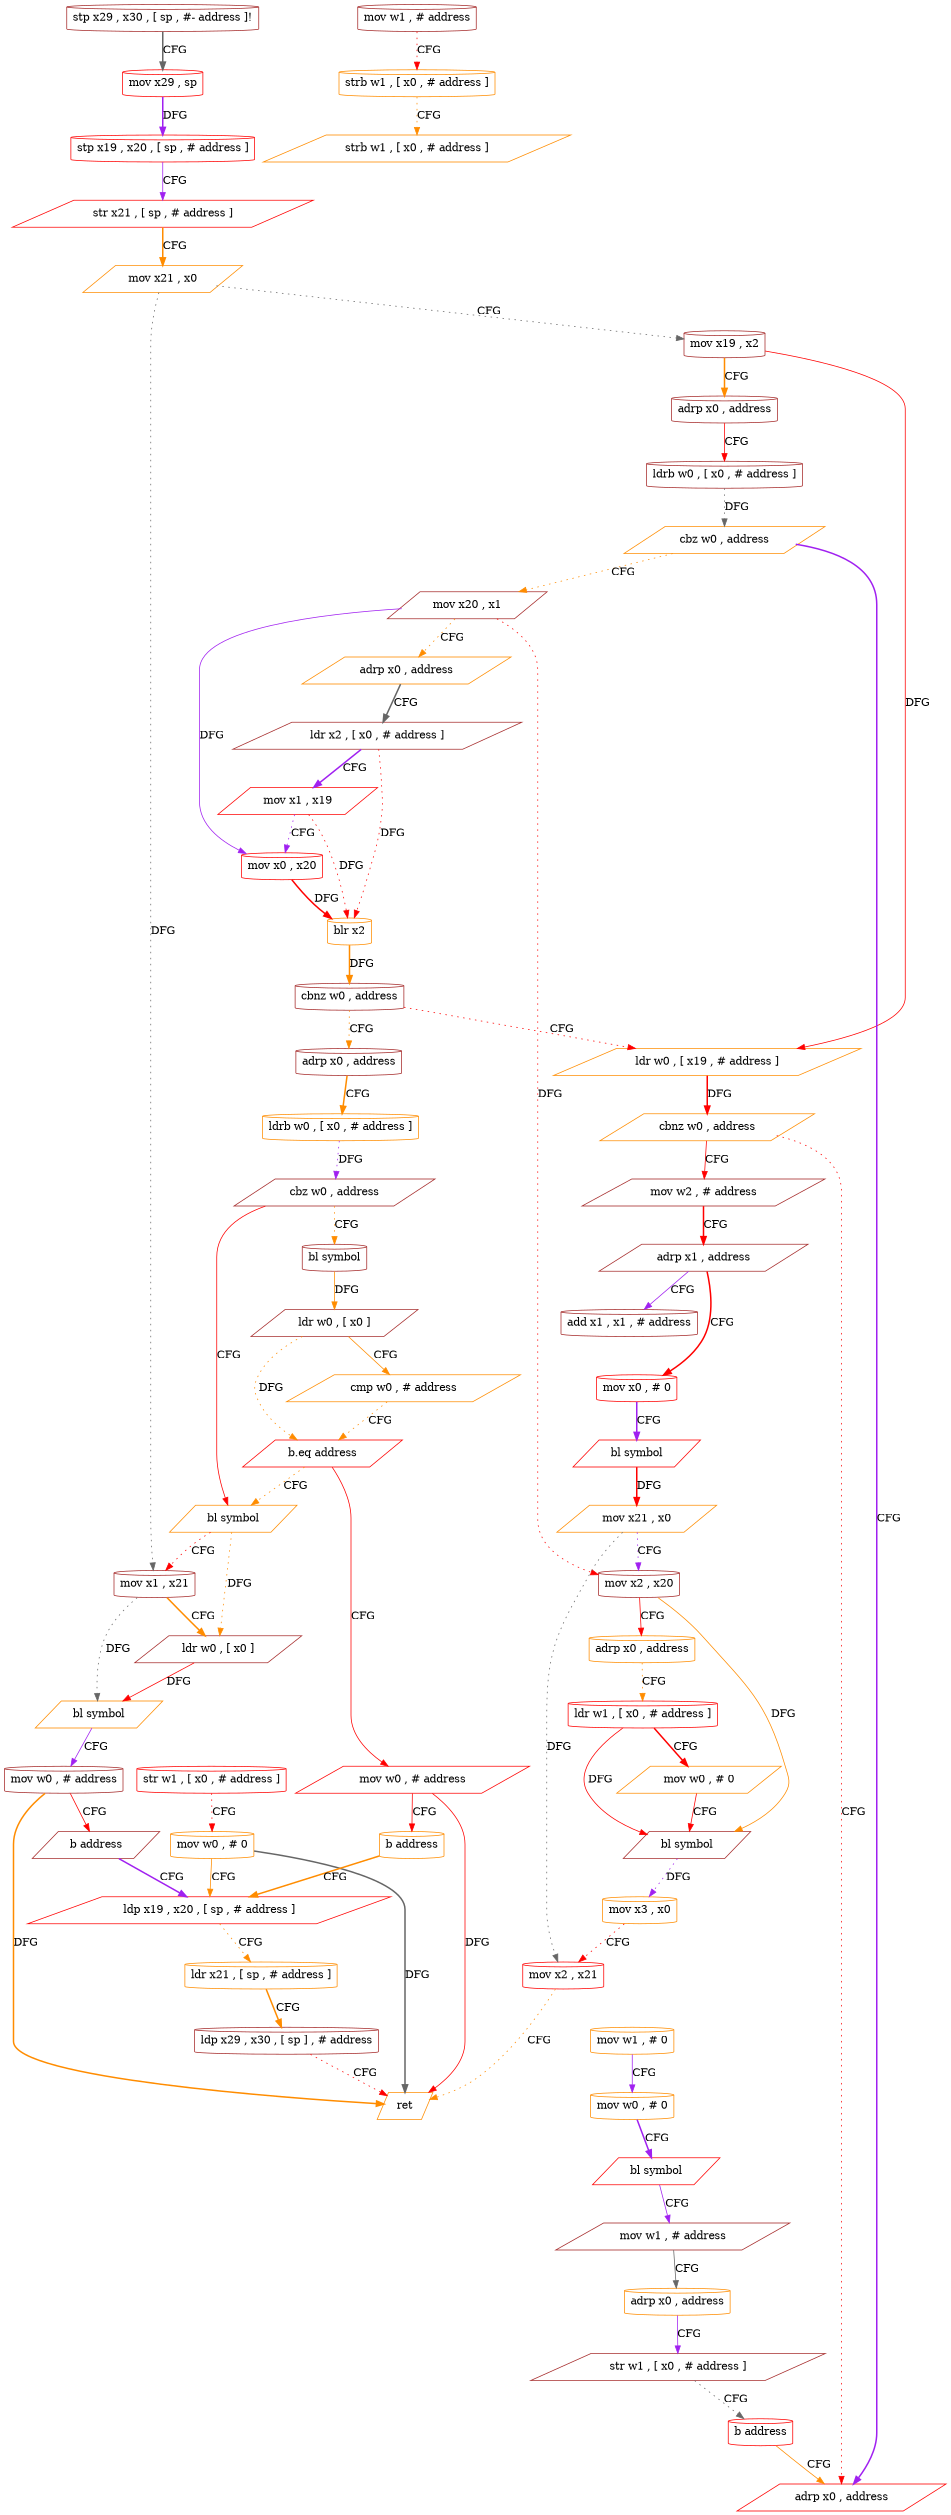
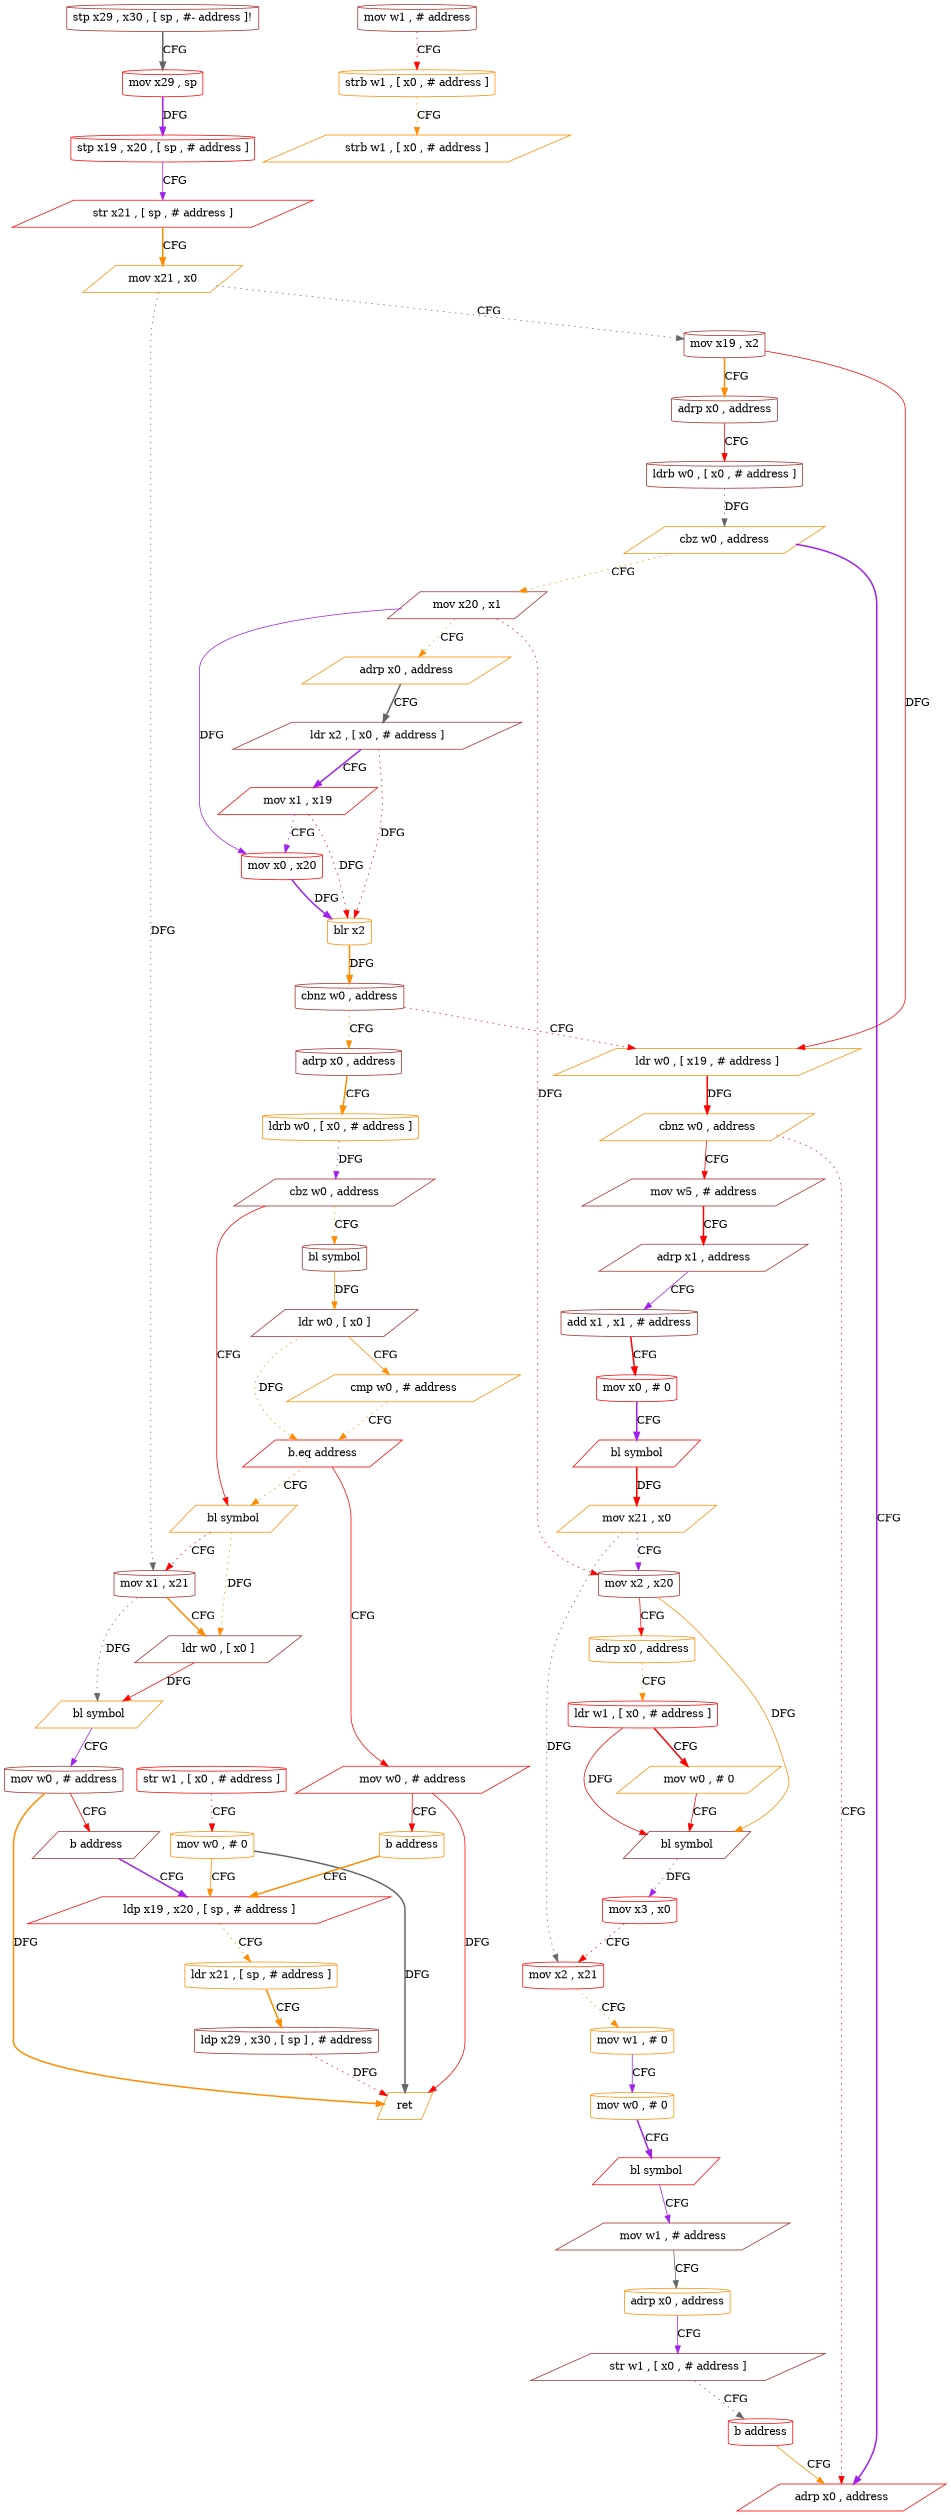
  digraph {
    node [color=brown shape=cylinder]
    edge [color=red style=dotted]
    n1 [label="stp x29 , x30 , [ sp , #- address ]!"]
    n2 [color=red label="mov x29 , sp"]
    n3 [color=red label="stp x19 , x20 , [ sp , # address ]"]
    n4 [color=red label="str x21 , [ sp , # address ]" shape=parallelogram]
    n5 [color=darkorange label="mov x21 , x0" shape=parallelogram]
    n6 [label="mov x19 , x2"]
    n7 [label="mov x1 , x21"]
    n8 [label="adrp x0 , address"]
    n9 [color=darkorange label="ldr w0 , [ x19 , # address ]" shape=parallelogram]
    n10 [label="ldr w0 , [ x0 ]" shape=parallelogram]
    n11 [color=darkorange label="bl symbol" shape=parallelogram]
    n12 [label="ldrb w0 , [ x0 , # address ]"]
    n13 [color=red label="mov x1 , x19" shape=parallelogram]
    n14 [color=red label="mov x0 , x20"]
    n15 [color=darkorange label="blr x2"]
    n16 [color=darkorange label="cbnz w0 , address" shape=parallelogram]
    n17 [color=darkorange label="cbz w0 , address" shape=parallelogram]
    n18 [label="mov x20 , x1" shape=parallelogram]
    n19 [color=red label="adrp x0 , address" shape=parallelogram]
    n20 [color=darkorange label="adrp x0 , address" shape=parallelogram]
    n21 [label="mov x2 , x20"]
    n22 [label="ldr x2 , [ x0 , # address ]" shape=parallelogram]
    n23 [color=darkorange label="adrp x0 , address"]
    n24 [label="bl symbol" shape=parallelogram]
    n25 [label="cbnz w0 , address"]
    n26 [label="adrp x0 , address"]
    n27 [color=darkorange label="ldrb w0 , [ x0 , # address ]"]
    n28 [label="cbz w0 , address" shape=parallelogram]
-   n29 [label="mov w2 , # address" shape=parallelogram]
+   n29 [label="mov w5 , # address" shape=parallelogram]
    n30 [label="mov w1 , # address"]
    n31 [color=darkorange label="strb w1 , [ x0 , # address ]"]
    n32 [color=darkorange label="strb w1 , [ x0 , # address ]" shape=parallelogram]
    n33 [color=red label="str w1 , [ x0 , # address ]"]
    n34 [color=darkorange label="mov w0 , # 0"]
    n35 [color=red label="ldp x19 , x20 , [ sp , # address ]" shape=parallelogram]
    n36 [color=darkorange label=ret shape=parallelogram]
    n37 [color=darkorange label="ldr x21 , [ sp , # address ]"]
    n38 [label="ldp x29 , x30 , [ sp ] , # address"]
    n39 [color=darkorange label="bl symbol" shape=parallelogram]
    n40 [label="bl symbol"]
    n41 [label="ldr w0 , [ x0 ]" shape=parallelogram]
    n42 [color=darkorange label="cmp w0 , # address" shape=parallelogram]
    n43 [color=red label="b.eq address" shape=parallelogram]
    n44 [label="adrp x1 , address" shape=parallelogram]
    n45 [label="add x1 , x1 , # address"]
    n46 [label="mov w0 , # address"]
    n47 [label="b address" shape=parallelogram]
    n48 [color=red label="mov w0 , # address" shape=parallelogram]
    n49 [color=darkorange label="b address"]
    n50 [color=red label="mov x0 , # 0"]
    n51 [color=red label="bl symbol" shape=parallelogram]
    n52 [color=darkorange label="mov x21 , x0" shape=parallelogram]
    n53 [color=red label="mov x2 , x21"]
    n54 [color=darkorange label="mov w1 , # 0"]
    n55 [color=red label="ldr w1 , [ x0 , # address ]"]
-   n56 [color=darkorange label="mov x3 , x0"]
+   n56 [color=red label="mov x3 , x0"]
    n57 [color=darkorange label="mov w0 , # 0" shape=parallelogram]
    n58 [color=darkorange label="mov w0 , # 0"]
    n59 [color=red label="bl symbol" shape=parallelogram]
    n60 [label="mov w1 , # address" shape=parallelogram]
    n61 [color=darkorange label="adrp x0 , address"]
    n62 [label="str w1 , [ x0 , # address ]" shape=parallelogram]
    n63 [color=red label="b address"]
    n1 -> n2 [color=gray40 label=CFG style=bold]
    n2 -> n3 [color=purple label=DFG style=bold]
    n3 -> n4 [color=purple label=CFG style=solid]
    n4 -> n5 [color=darkorange label=CFG style=bold]
    n5 -> n6 [color=gray40 label=CFG]
    n5 -> n7 [color=gray40 label=DFG]
    n6 -> n8 [color=darkorange label=CFG style=bold]
    n6 -> n9 [label=DFG style=solid]
    n7 -> n10 [color=darkorange label=CFG style=bold]
    n7 -> n11 [color=gray40 label=DFG]
    n8 -> n12 [label=CFG style=solid]
    n9 -> n16 [label=DFG style=bold]
    n10 -> n11 [label=DFG style=solid]
    n11 -> n46 [color=purple label=CFG style=solid]
    n12 -> n17 [color=gray40 label=DFG]
    n13 -> n14 [color=purple label=CFG]
    n13 -> n15 [label=DFG]
-   n14 -> n15 [label=DFG style=bold]
+   n14 -> n15 [color=purple label=DFG style=bold]
    n15 -> n25 [color=darkorange label=DFG style=bold]
    n16 -> n19 [label=CFG]
    n16 -> n29 [label=CFG style=solid]
    n17 -> n18 [color=darkorange label=CFG]
    n17 -> n19 [color=purple label=CFG style=bold]
    n18 -> n14 [color=purple label=DFG style=solid]
    n18 -> n20 [color=darkorange label=CFG]
    n18 -> n21 [label=DFG]
    n20 -> n22 [color=gray40 label=CFG style=bold]
    n21 -> n23 [label=CFG style=solid]
    n21 -> n24 [color=darkorange label=DFG style=solid]
    n22 -> n13 [color=purple label=CFG style=bold]
    n22 -> n15 [label=DFG]
    n23 -> n55 [color=darkorange label=CFG]
    n24 -> n56 [color=purple label=DFG]
    n25 -> n9 [label=CFG]
    n25 -> n26 [color=darkorange label=CFG]
    n26 -> n27 [color=darkorange label=CFG style=bold]
    n27 -> n28 [color=purple label=DFG]
    n28 -> n39 [label=CFG style=solid]
    n28 -> n40 [color=darkorange label=CFG]
    n29 -> n44 [label=CFG style=bold]
    n30 -> n31 [label=CFG]
    n31 -> n32 [color=darkorange label=CFG]
    n33 -> n34 [label=CFG]
    n34 -> n35 [color=darkorange label=CFG style=solid]
    n34 -> n36 [color=gray40 label=DFG style=bold]
    n35 -> n37 [color=darkorange label=CFG]
    n37 -> n38 [color=darkorange label=CFG style=bold]
-   n38 -> n36 [label=CFG]
+   n38 -> n36 [label=DFG]
    n39 -> n7 [label=CFG]
    n39 -> n10 [color=darkorange label=DFG]
    n40 -> n41 [color=darkorange label=DFG style=solid]
    n41 -> n42 [color=darkorange label=CFG style=solid]
    n41 -> n43 [color=darkorange label=DFG]
    n42 -> n43 [color=darkorange label=CFG]
    n43 -> n39 [color=darkorange label=CFG]
    n43 -> n48 [label=CFG style=solid]
    n44 -> n45 [color=purple label=CFG style=solid]
-   n44 -> n50 [label=CFG style=bold]
+   n45 -> n50 [label=CFG style=bold]
    n46 -> n36 [color=darkorange label=DFG style=bold]
    n46 -> n47 [label=CFG style=solid]
    n47 -> n35 [color=purple label=CFG style=bold]
    n48 -> n36 [label=DFG style=solid]
    n48 -> n49 [label=CFG style=solid]
    n49 -> n35 [color=darkorange label=CFG style=bold]
    n50 -> n51 [color=purple label=CFG style=bold]
    n51 -> n52 [label=DFG style=bold]
    n52 -> n21 [color=purple label=CFG]
    n52 -> n53 [color=gray40 label=DFG]
-   n53 -> n36 [color=darkorange label=CFG]
+   n53 -> n54 [color=darkorange label=CFG]
    n54 -> n58 [color=purple label=CFG style=solid]
    n55 -> n24 [label=DFG style=solid]
    n55 -> n57 [label=CFG style=bold]
    n56 -> n53 [label=CFG]
    n57 -> n24 [label=CFG style=solid]
    n58 -> n59 [color=purple label=CFG style=bold]
    n59 -> n60 [color=purple label=CFG style=solid]
    n60 -> n61 [color=gray40 label=CFG style=solid]
    n61 -> n62 [color=purple label=CFG style=solid]
    n62 -> n63 [color=gray40 label=CFG]
    n63 -> n19 [color=darkorange label=CFG style=solid]
  }
